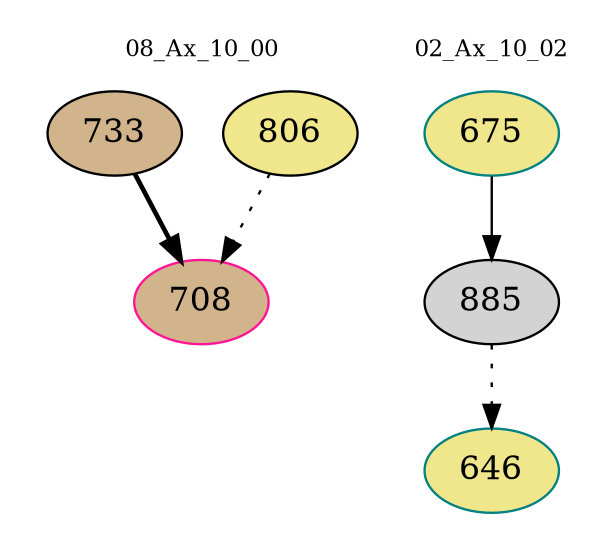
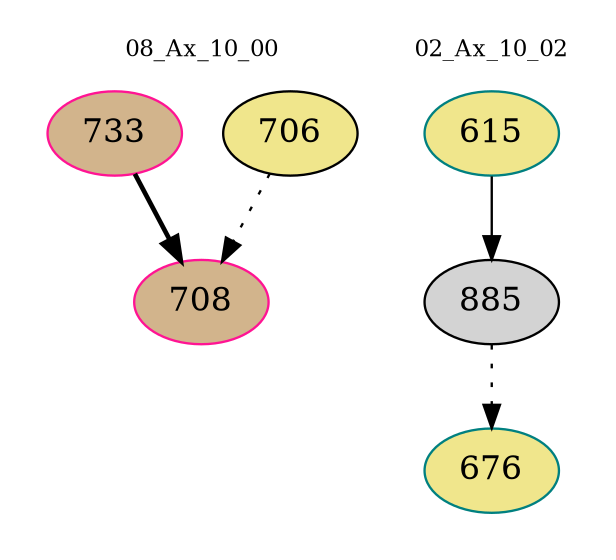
  digraph {
    node [color=black fillcolor=khaki style=filled]
    edge [color=black style=dotted]
-   n1 [label=806]
+   n1 [label=706]
    n2 [color=deeppink fillcolor=tan label=708]
-   n3 [fillcolor=tan label=733]
-   n4 [color=teal label=675]
+   n3 [color=deeppink fillcolor=tan label=733]
+   n4 [color=teal label=615]
    n5 [fillcolor=lightgrey label=885]
-   n6 [color=teal label=646]
+   n6 [color=teal label=676]
    subgraph cluster_1 {
      color=white
      fontsize=10
      label="08_Ax_10_00"
      n1
      n2
      n3
    }
    subgraph cluster_2 {
      color=white
      fontsize=10
      label="02_Ax_10_02"
      n4
      n5
      n6
    }
    n1 -> n2
    n3 -> n2 [style=bold]
    n4 -> n5 [style=solid]
    n5 -> n6
  }
